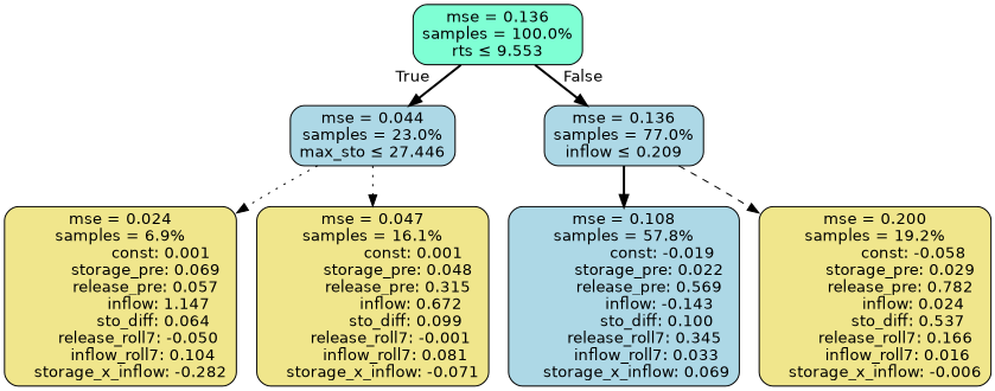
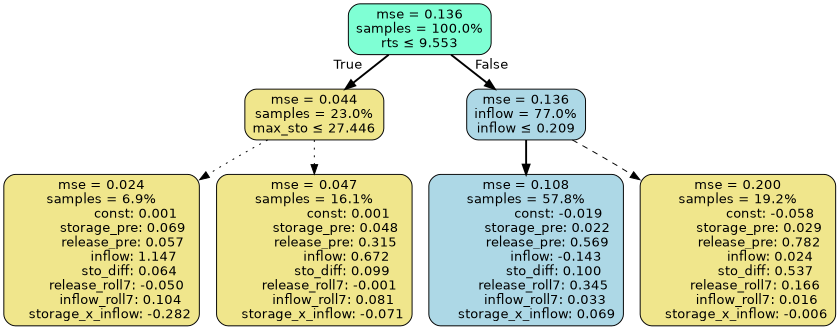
  digraph {
    node [color=black fillcolor=lightblue fontname=helvetica shape=rectangle style="filled, rounded"]
    edge [fontname=helvetica style=bold]
    n1 [fillcolor=aquamarine label="mse = 0.136\nsamples = 100.0%\nrts &le; 9.553"]
-   n2 [label="mse = 0.044\nsamples = 23.0%\nmax_sto &le; 27.446"]
-   n3 [label="mse = 0.136\nsamples = 77.0%\ninflow &le; 0.209"]
+   n2 [fillcolor=khaki label="mse = 0.044\nsamples = 23.0%\nmax_sto &le; 27.446"]
+   n3 [label="mse = 0.136\ninflow = 77.0%\ninflow &le; 0.209"]
    n4 [fillcolor=khaki label="mse = 0.024\nsamples = 6.9%\n                const: 0.001\n          storage_pre: 0.069\n          release_pre: 0.057\n               inflow: 1.147\n             sto_diff: 0.064\n       release_roll7: -0.050\n         inflow_roll7: 0.104\n    storage_x_inflow: -0.282"]
    n5 [fillcolor=khaki label="mse = 0.047\nsamples = 16.1%\n                const: 0.001\n          storage_pre: 0.048\n          release_pre: 0.315\n               inflow: 0.672\n             sto_diff: 0.099\n       release_roll7: -0.001\n         inflow_roll7: 0.081\n    storage_x_inflow: -0.071"]
    n6 [label="mse = 0.108\nsamples = 57.8%\n               const: -0.019\n          storage_pre: 0.022\n          release_pre: 0.569\n              inflow: -0.143\n             sto_diff: 0.100\n        release_roll7: 0.345\n         inflow_roll7: 0.033\n     storage_x_inflow: 0.069"]
    n7 [fillcolor=khaki label="mse = 0.200\nsamples = 19.2%\n               const: -0.058\n          storage_pre: 0.029\n          release_pre: 0.782\n               inflow: 0.024\n             sto_diff: 0.537\n        release_roll7: 0.166\n         inflow_roll7: 0.016\n    storage_x_inflow: -0.006"]
    n1 -> n2 [headlabel=True labelangle=45 labeldistance=2.5]
    n1 -> n3 [headlabel=False labelangle=-45 labeldistance=2.5]
    n2 -> n4 [style=dotted]
    n2 -> n5 [style=dotted]
    n3 -> n6
    n3 -> n7 [style=dashed]
  }
